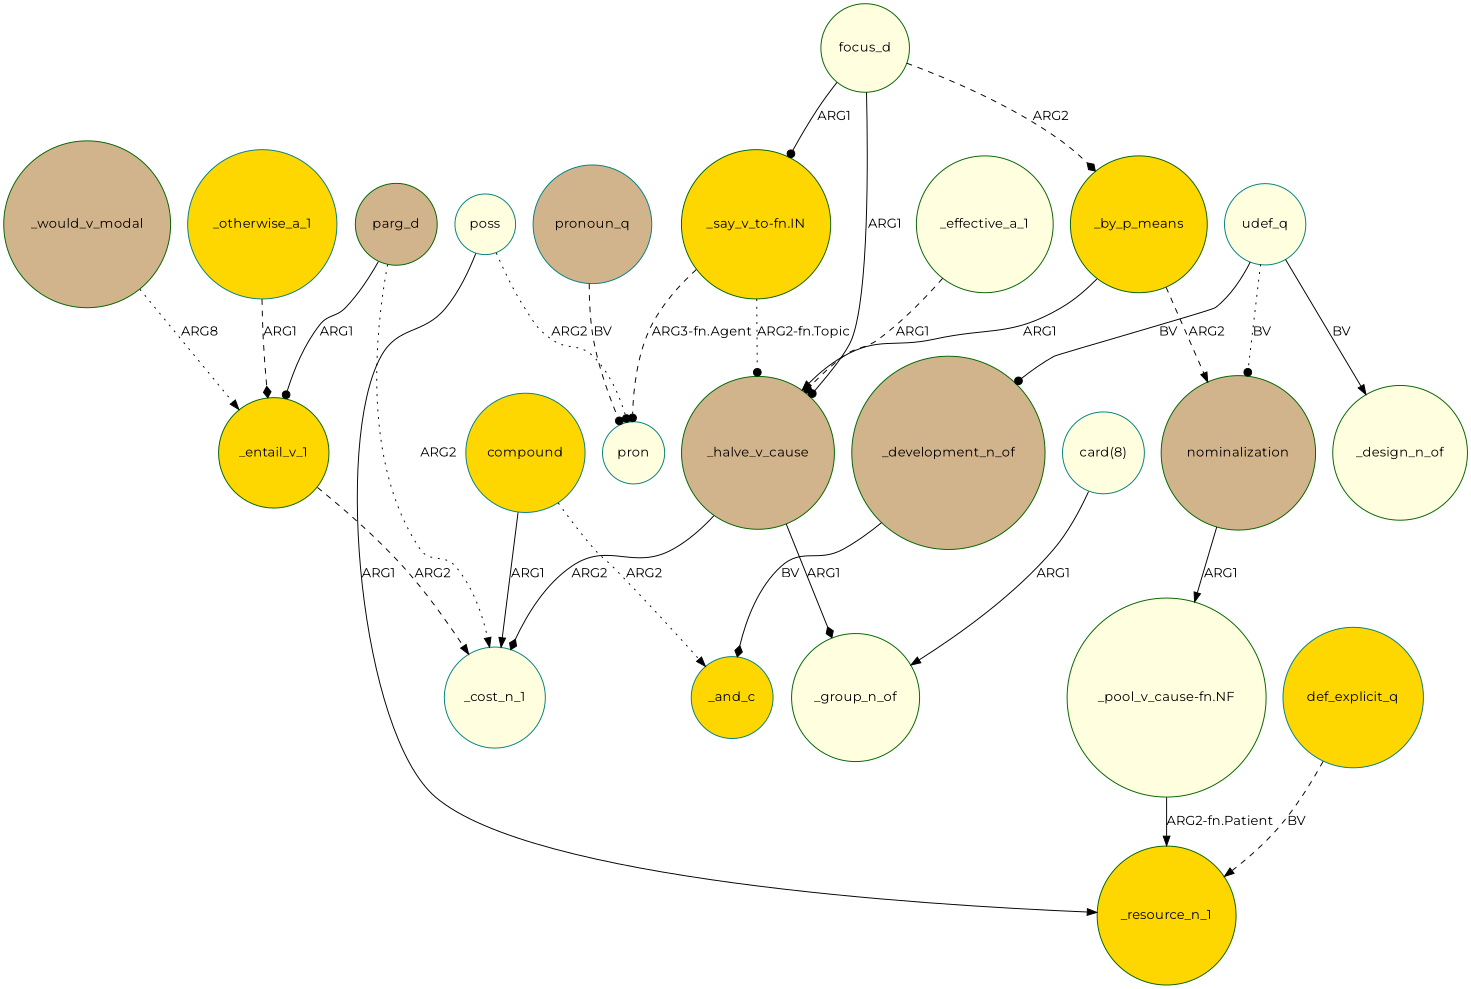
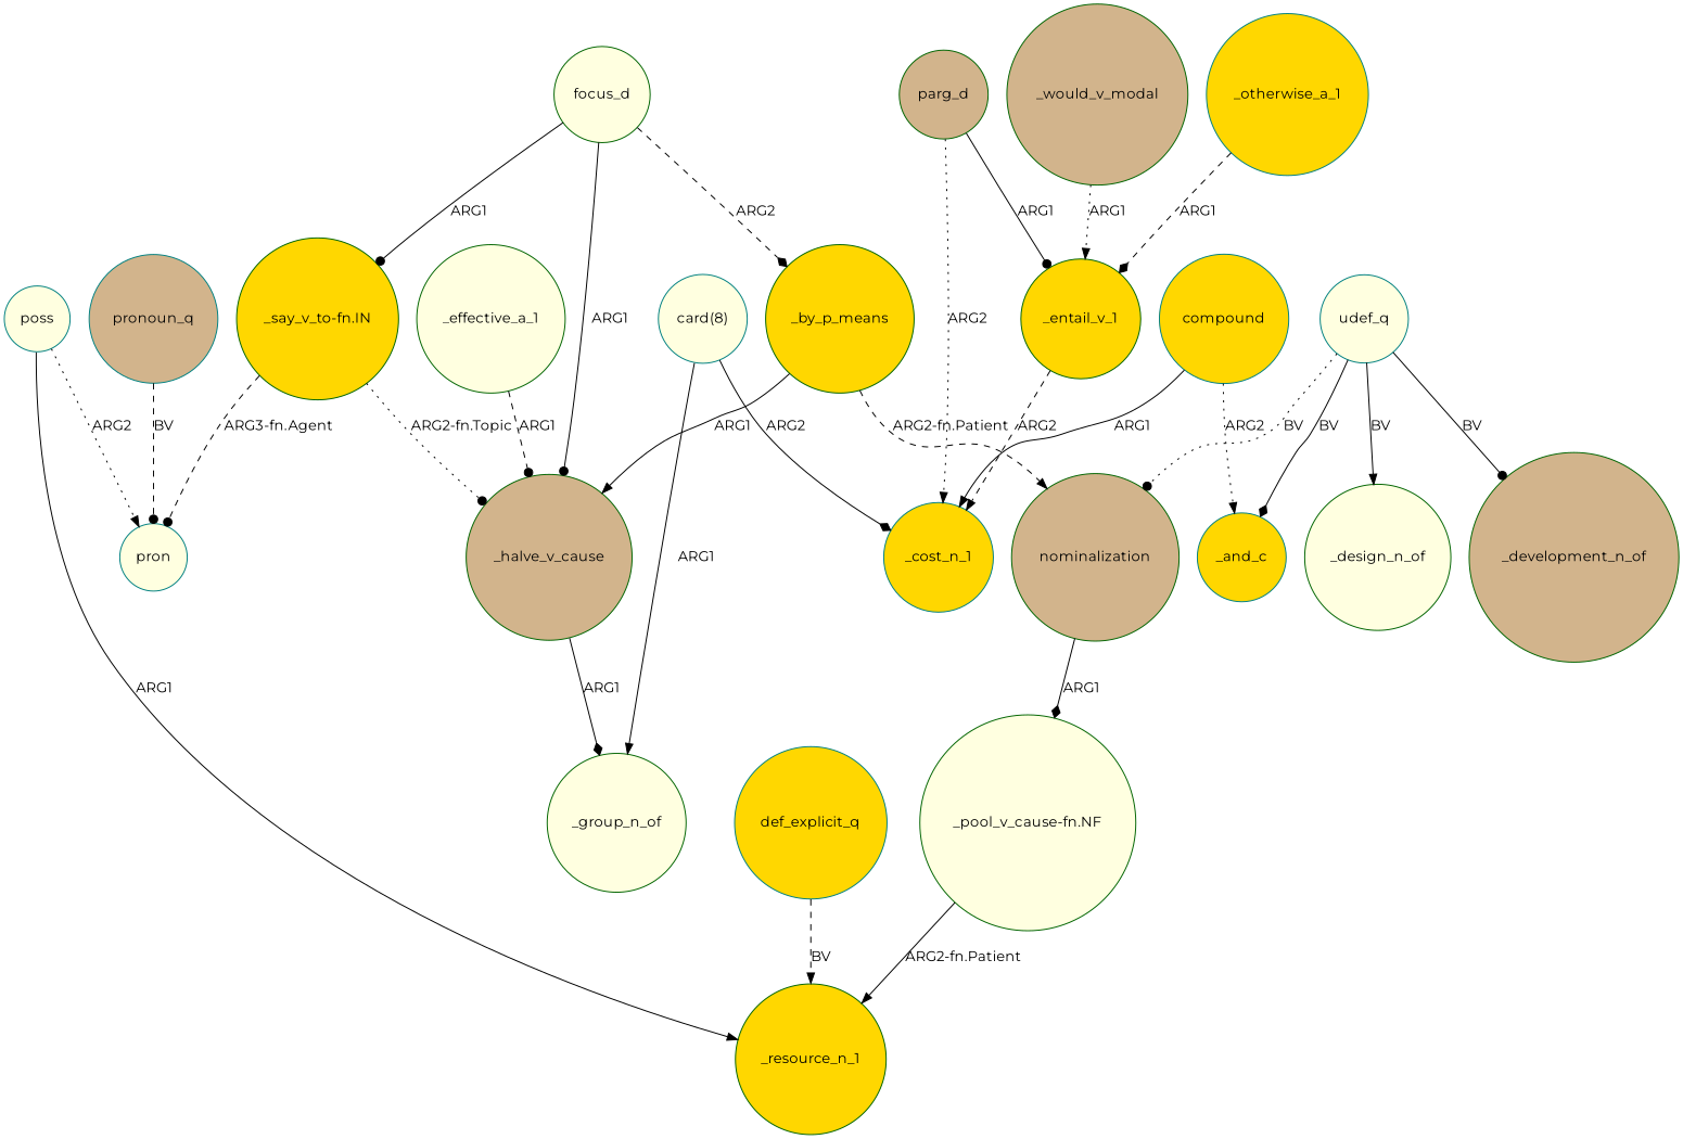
  digraph {
    fontname=Montserrat
    node [color=darkgreen fillcolor=lightyellow fontname=Montserrat shape=circle style=filled]
    edge [arrowhead=normal fontname=Montserrat style=solid]
    _by_p_means [fillcolor=gold]
    nominalization [fillcolor=tan]
    _halve_v_cause [fillcolor=tan]
    "_pool_v_cause-fn.NF"
-   _cost_n_1 [color=teal]
+   _cost_n_1 [color=teal fillcolor=gold]
    _group_n_of
    _resource_n_1 [fillcolor=gold]
    poss [color=teal]
    pron [color=teal]
    _entail_v_1 [fillcolor=gold]
    focus_d
    "_say_v_to-fn.IN" [fillcolor=gold]
    _effective_a_1
    def_explicit_q [color=teal fillcolor=gold]
    parg_d [fillcolor=tan]
    pronoun_q [color=teal fillcolor=tan]
    compound [color=teal fillcolor=gold]
    _and_c [color=teal fillcolor=gold]
    udef_q [color=teal]
    _development_n_of [fillcolor=tan]
    _design_n_of
    _would_v_modal [fillcolor=tan]
    n23 [color=teal label="card(8)"]
    _otherwise_a_1 [color=teal fillcolor=gold]
-   _by_p_means -> nominalization [label=ARG2 style=dashed]
+   _by_p_means -> nominalization [label="ARG2-fn.Patient" style=dashed]
    _by_p_means -> _halve_v_cause [label=ARG1]
-   nominalization -> "_pool_v_cause-fn.NF" [label=ARG1]
-   _halve_v_cause -> _cost_n_1 [arrowhead=diamond label=ARG2]
+   nominalization -> "_pool_v_cause-fn.NF" [arrowhead=diamond label=ARG1]
+   n23 -> _cost_n_1 [arrowhead=diamond label=ARG2]
    _halve_v_cause -> _group_n_of [arrowhead=diamond label=ARG1]
    "_pool_v_cause-fn.NF" -> _resource_n_1 [label="ARG2-fn.Patient"]
    poss -> _resource_n_1 [label=ARG1]
-   poss -> pron [arrowhead=dot label=ARG2 style=dotted]
+   poss -> pron [label=ARG2 style=dotted]
    _entail_v_1 -> _cost_n_1 [label=ARG2 style=dashed]
    focus_d -> _by_p_means [arrowhead=diamond label=ARG2 style=dashed]
    focus_d -> _halve_v_cause [arrowhead=dot label=ARG1]
    focus_d -> "_say_v_to-fn.IN" [arrowhead=dot label=ARG1]
    "_say_v_to-fn.IN" -> _halve_v_cause [arrowhead=dot label="ARG2-fn.Topic" style=dotted]
    "_say_v_to-fn.IN" -> pron [arrowhead=dot label="ARG3-fn.Agent" style=dashed]
    _effective_a_1 -> _halve_v_cause [arrowhead=dot label=ARG1 style=dashed]
    def_explicit_q -> _resource_n_1 [label=BV style=dashed]
    parg_d -> _cost_n_1 [label=ARG2 style=dotted]
    parg_d -> _entail_v_1 [arrowhead=dot label=ARG1]
    pronoun_q -> pron [arrowhead=dot label=BV style=dashed]
    compound -> _cost_n_1 [label=ARG1]
    compound -> _and_c [label=ARG2 style=dotted]
    udef_q -> nominalization [arrowhead=dot label=BV style=dotted]
-   _development_n_of -> _and_c [arrowhead=diamond label=BV]
+   udef_q -> _and_c [arrowhead=diamond label=BV]
    udef_q -> _development_n_of [arrowhead=dot label=BV]
    udef_q -> _design_n_of [label=BV]
-   _would_v_modal -> _entail_v_1 [label=ARG8 style=dotted]
+   _would_v_modal -> _entail_v_1 [label=ARG1 style=dotted]
    n23 -> _group_n_of [label=ARG1]
    _otherwise_a_1 -> _entail_v_1 [arrowhead=diamond label=ARG1 style=dashed]
  }
